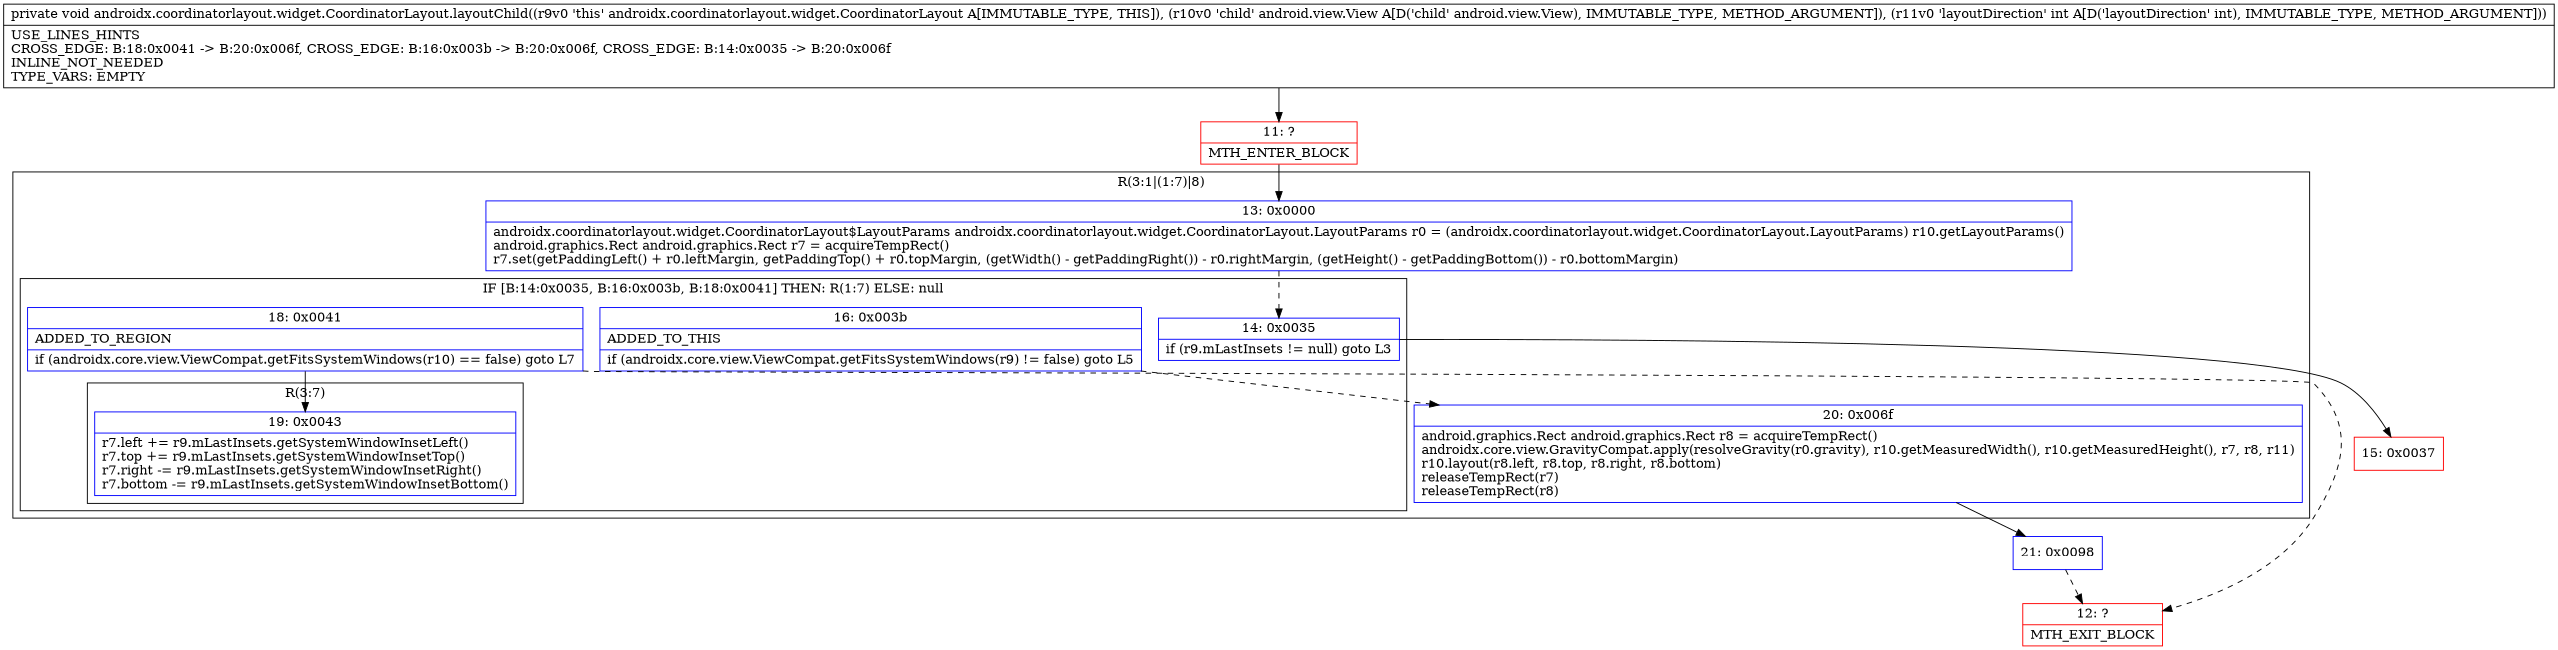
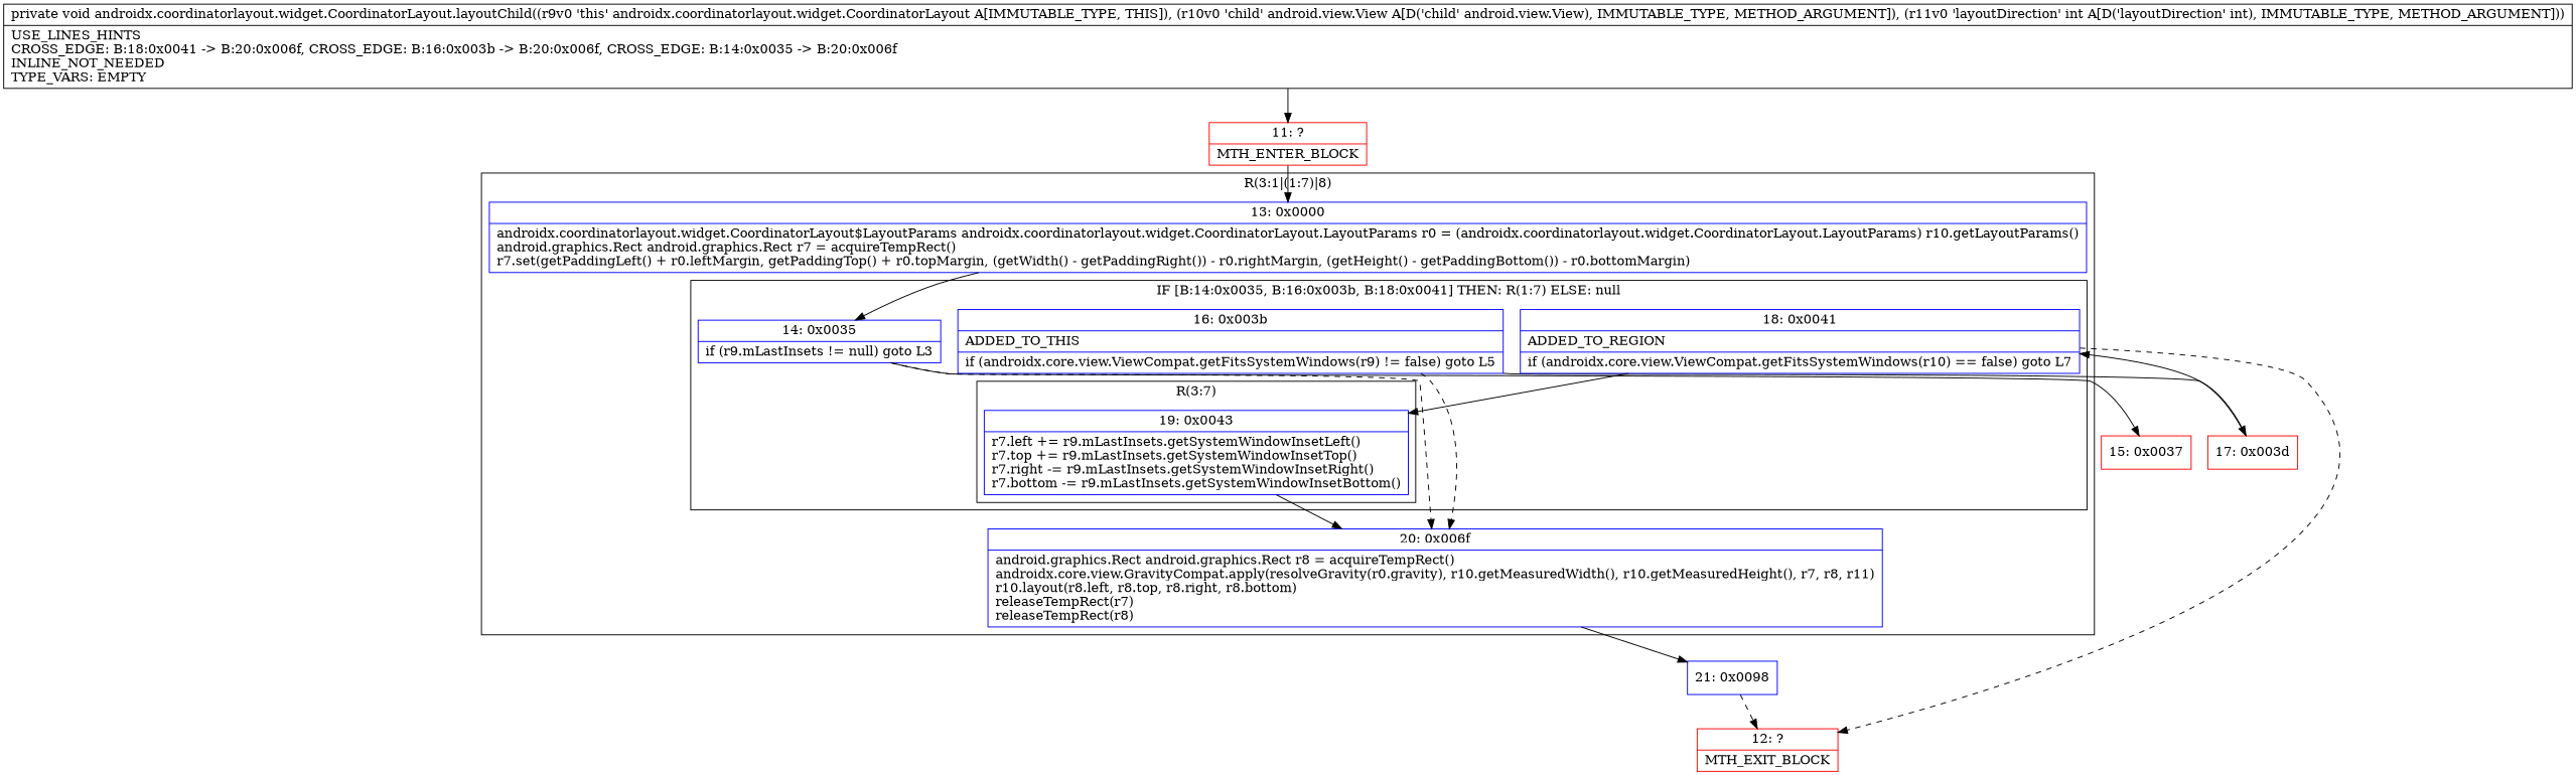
  digraph {
    node [color=blue shape=record]
    n1 [label="{19\:\ 0x0043|r7.left += r9.mLastInsets.getSystemWindowInsetLeft()\lr7.top += r9.mLastInsets.getSystemWindowInsetTop()\lr7.right \-= r9.mLastInsets.getSystemWindowInsetRight()\lr7.bottom \-= r9.mLastInsets.getSystemWindowInsetBottom()\l}"]
    n2 [label="{14\:\ 0x0035|if (r9.mLastInsets != null) goto L3\l}"]
    n3 [label="{16\:\ 0x003b|ADDED_TO_THIS\l|if (androidx.core.view.ViewCompat.getFitsSystemWindows(r9) != false) goto L5\l}"]
    n4 [label="{18\:\ 0x0041|ADDED_TO_REGION\l|if (androidx.core.view.ViewCompat.getFitsSystemWindows(r10) == false) goto L7\l}"]
    n5 [label="{13\:\ 0x0000|androidx.coordinatorlayout.widget.CoordinatorLayout$LayoutParams androidx.coordinatorlayout.widget.CoordinatorLayout.LayoutParams r0 = (androidx.coordinatorlayout.widget.CoordinatorLayout.LayoutParams) r10.getLayoutParams()\landroid.graphics.Rect android.graphics.Rect r7 = acquireTempRect()\lr7.set(getPaddingLeft() + r0.leftMargin, getPaddingTop() + r0.topMargin, (getWidth() \- getPaddingRight()) \- r0.rightMargin, (getHeight() \- getPaddingBottom()) \- r0.bottomMargin)\l}"]
    n6 [label="{20\:\ 0x006f|android.graphics.Rect android.graphics.Rect r8 = acquireTempRect()\landroidx.core.view.GravityCompat.apply(resolveGravity(r0.gravity), r10.getMeasuredWidth(), r10.getMeasuredHeight(), r7, r8, r11)\lr10.layout(r8.left, r8.top, r8.right, r8.bottom)\lreleaseTempRect(r7)\lreleaseTempRect(r8)\l}"]
    n7 [color=red label="{15\:\ 0x0037}"]
+   n8 [color=red label="{17\:\ 0x003d}"]
    n9 [color=red label="{12\:\ ?|MTH_EXIT_BLOCK\l}"]
    n10 [label="{21\:\ 0x0098}"]
    n11 [color=red label="{11\:\ ?|MTH_ENTER_BLOCK\l}"]
    n12 [label="{private void androidx.coordinatorlayout.widget.CoordinatorLayout.layoutChild((r9v0 'this' androidx.coordinatorlayout.widget.CoordinatorLayout A[IMMUTABLE_TYPE, THIS]), (r10v0 'child' android.view.View A[D('child' android.view.View), IMMUTABLE_TYPE, METHOD_ARGUMENT]), (r11v0 'layoutDirection' int A[D('layoutDirection' int), IMMUTABLE_TYPE, METHOD_ARGUMENT]))  | USE_LINES_HINTS\lCROSS_EDGE: B:18:0x0041 \-\> B:20:0x006f, CROSS_EDGE: B:16:0x003b \-\> B:20:0x006f, CROSS_EDGE: B:14:0x0035 \-\> B:20:0x006f\lINLINE_NOT_NEEDED\lTYPE_VARS: EMPTY\l}" color=""]
    subgraph cluster_1 {
      label="R(3:1|(1:7)|8)"
      n5
      n6
      subgraph cluster_2 {
        label="IF [B:14:0x0035, B:16:0x003b, B:18:0x0041] THEN: R(1:7) ELSE: null"
        n2
        n3
        n4
        subgraph cluster_3 {
          label="R(3:7)"
          n1
        }
      }
    }
+   n1 -> n6
+   n2 -> n6 [style=dashed]
    n2 -> n7
    n3 -> n6 [style=dashed]
+   n3 -> n8
    n4 -> n1
    n4 -> n9 [style=dashed]
-   n5 -> n2 [style=dashed]
+   n5 -> n2
    n6 -> n10
+   n8 -> n4
    n10 -> n9 [style=dashed]
    n11 -> n5
    n12 -> n11
  }
